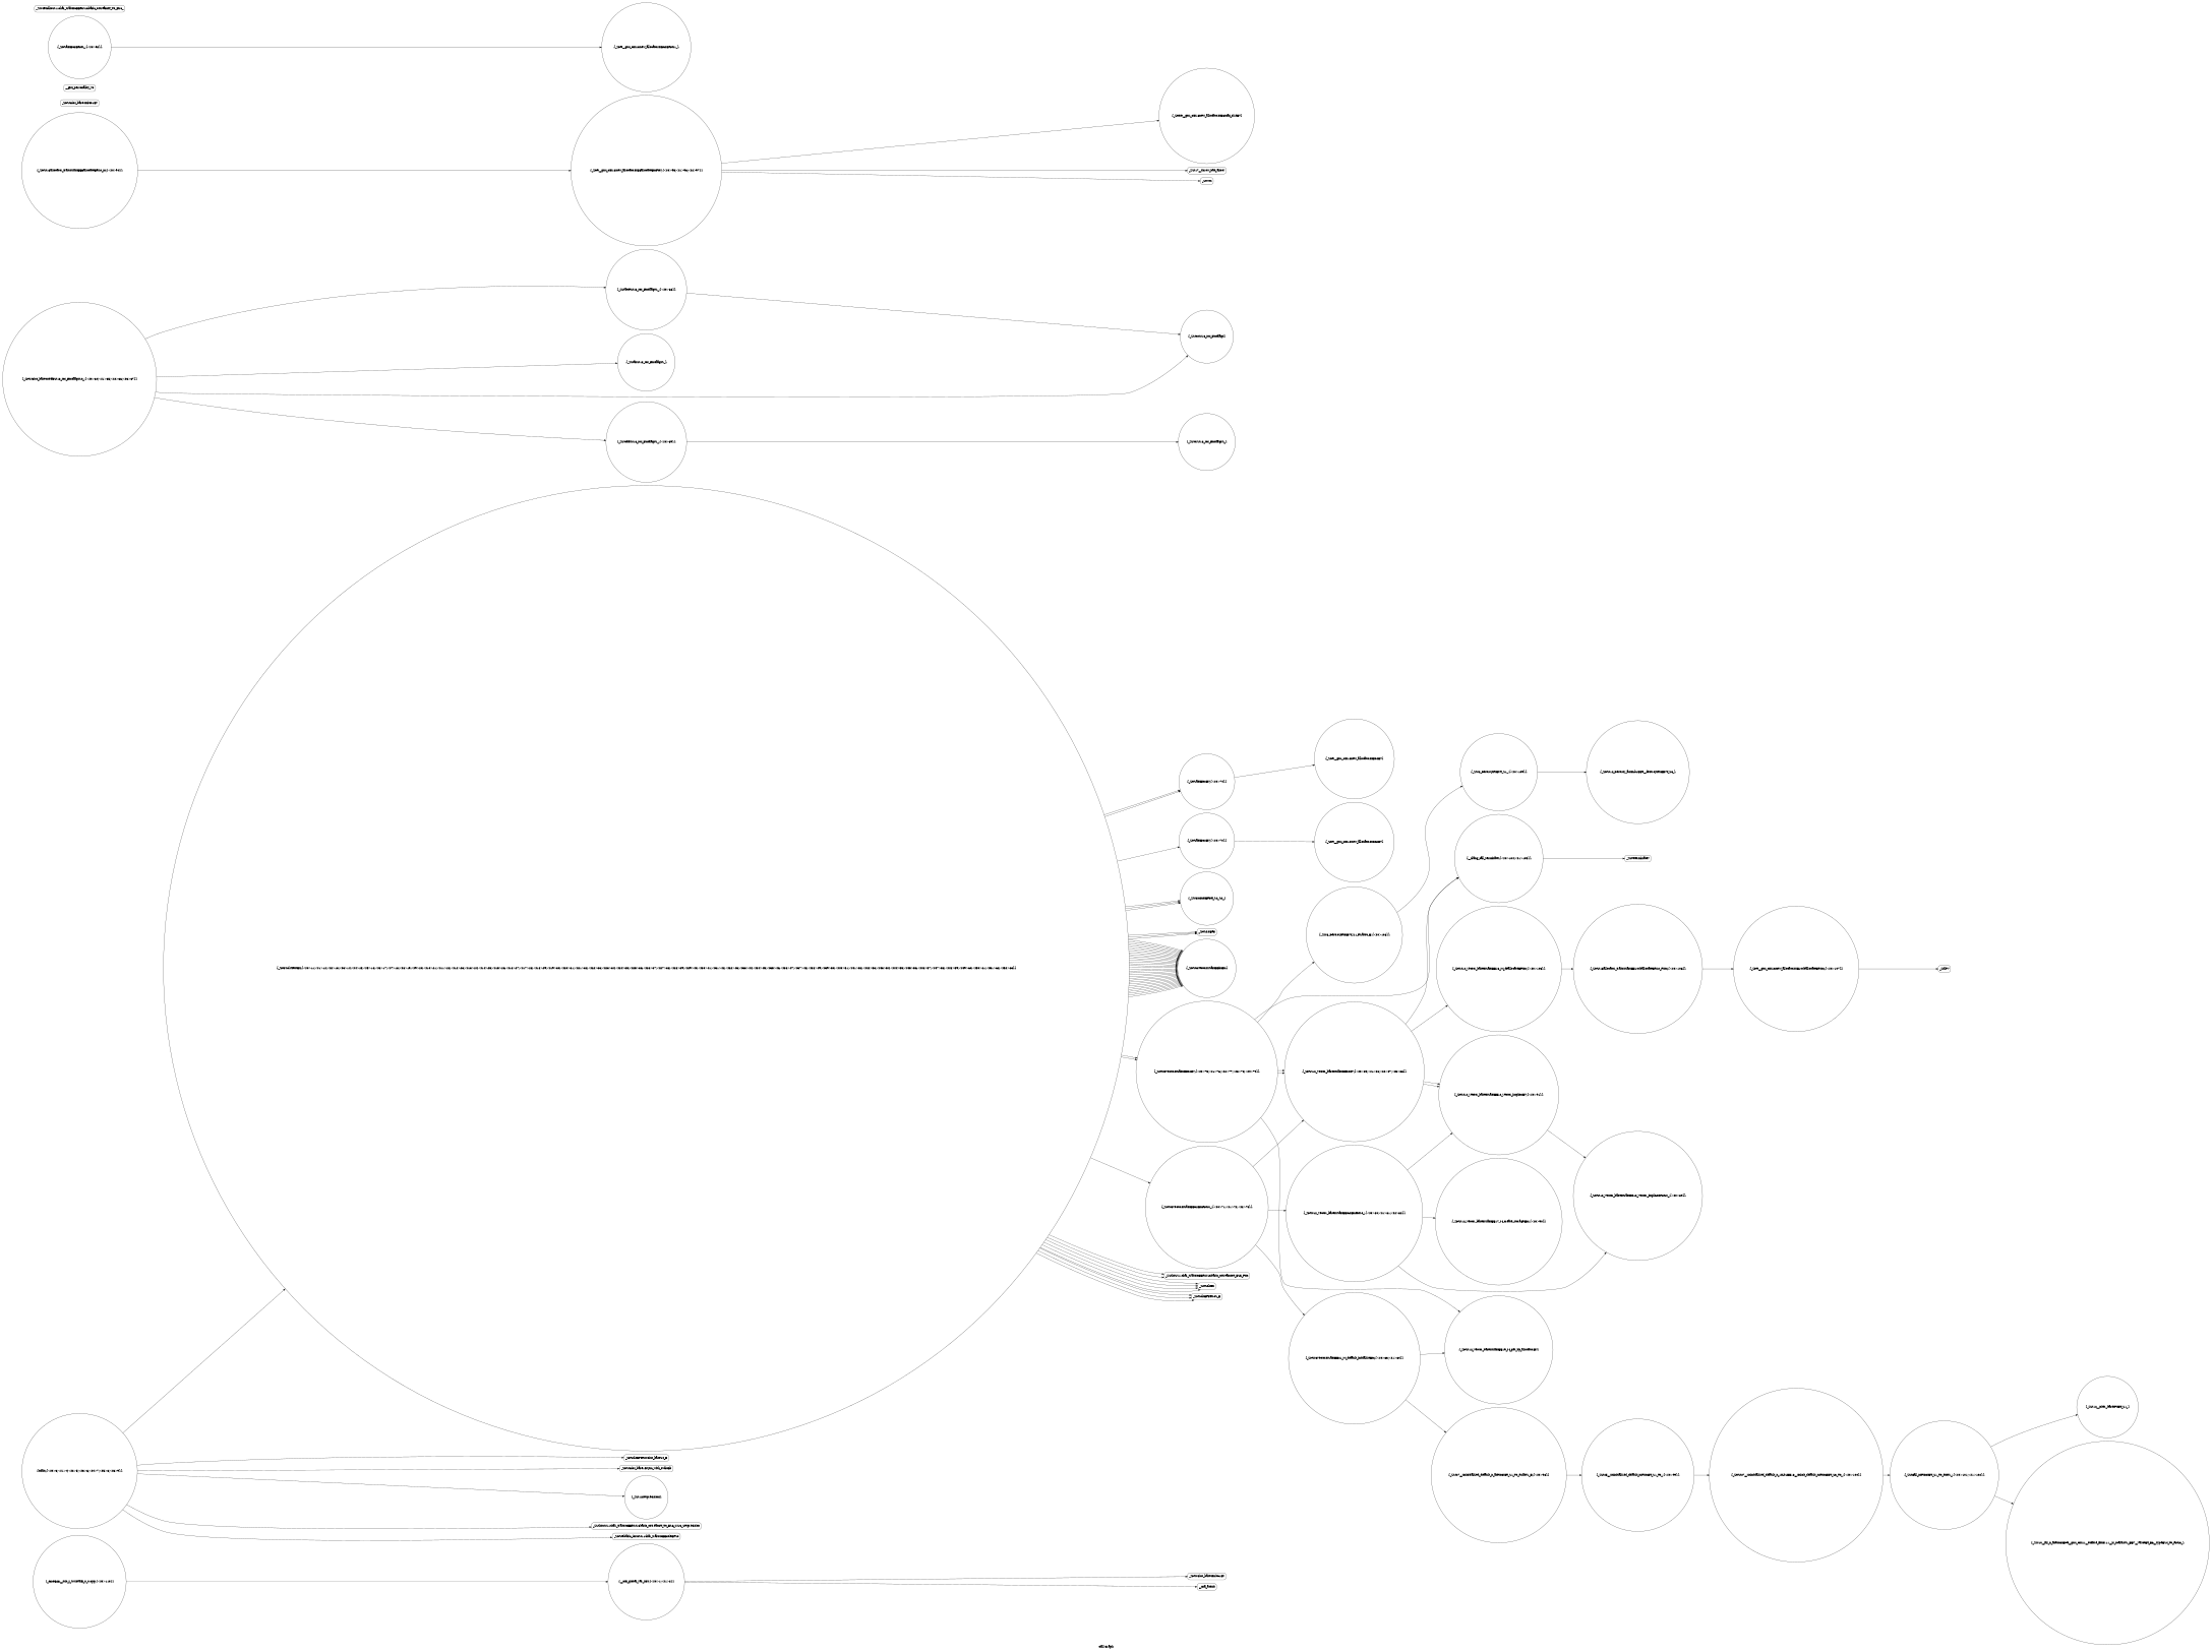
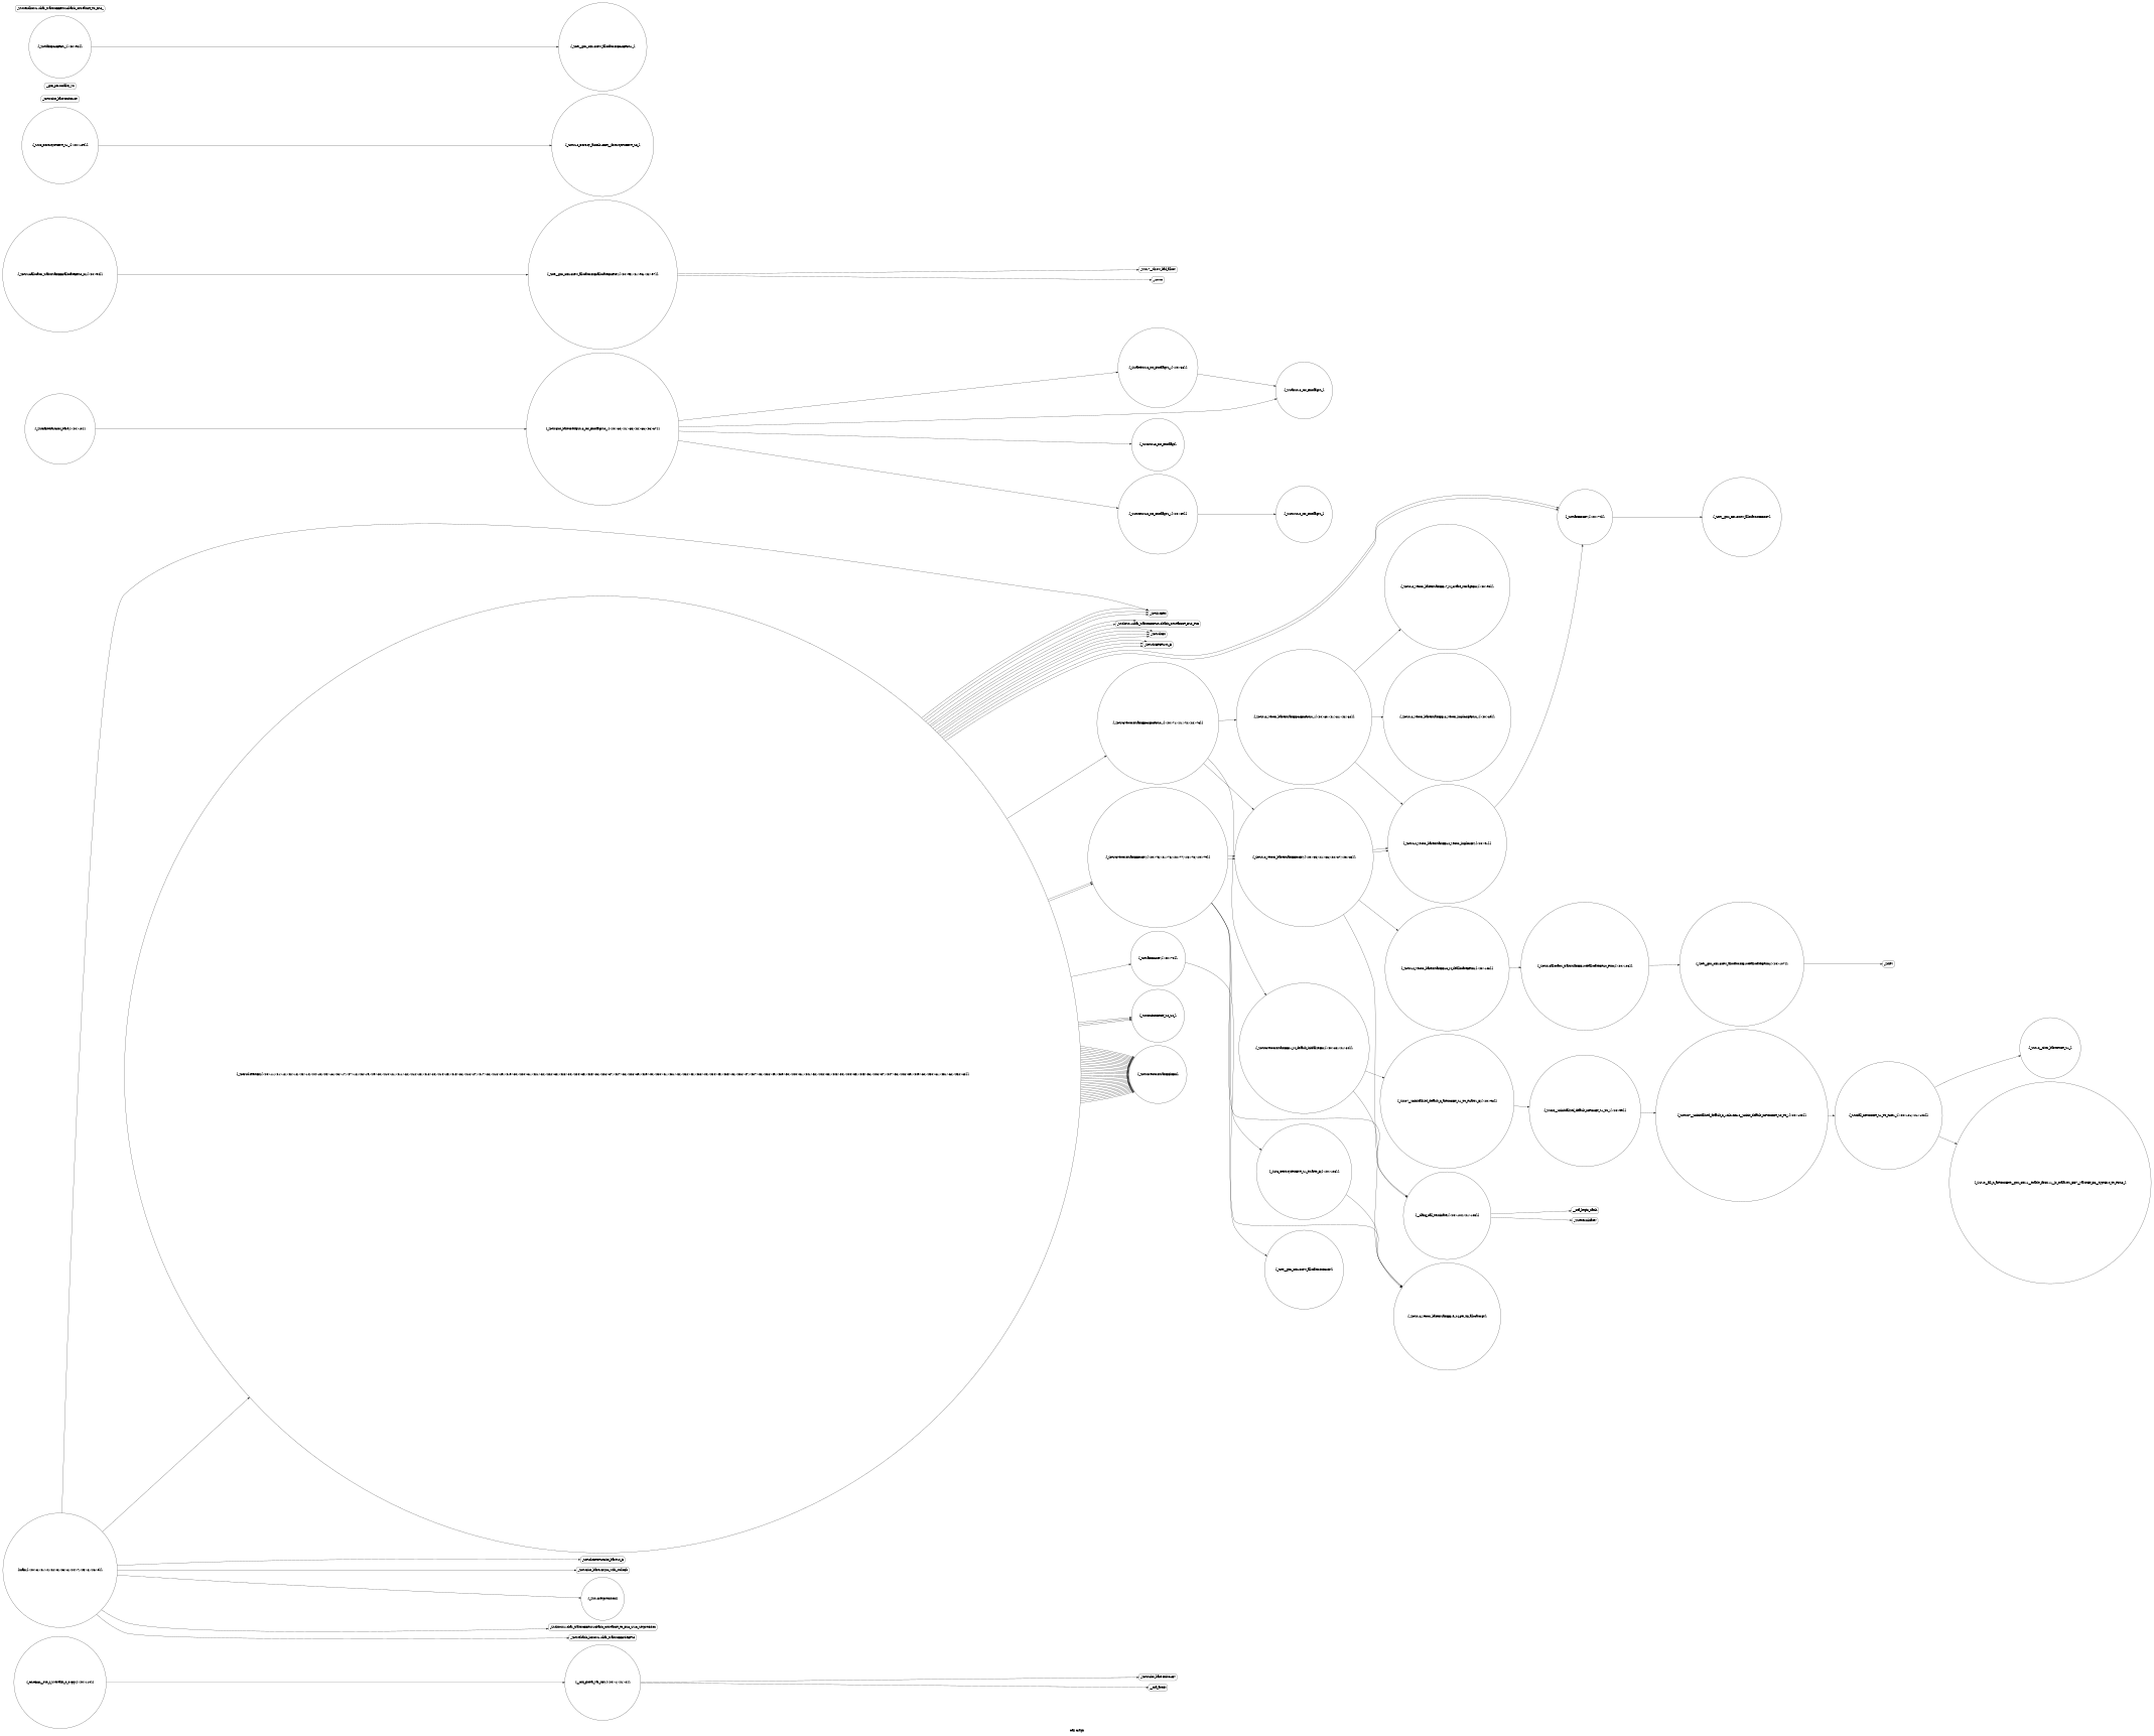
  digraph {
    label="Call Graph"
    rankdir=LR
    node [shape=circle]
    edge [color=black tailport=s0]
    n1 [label="{__cxx_global_var_init|{<s0>1|<s1>2}}"]
    n2 [label="{_ZNSt8ios_base4InitC1Ev}" shape=Mrecord]
    n3 [label="{__cxa_atexit}" shape=Mrecord]
    n4 [label="{_ZN9__gnu_cxx13new_allocatorIxED2Ev}"]
    n5 [label="{_ZNSolsEPFRSt8ios_baseS0_E}" shape=Mrecord]
    n6 [label="{_ZSt12__niter_baseIPxET_S1_}"]
    n7 [label="{_ZStaNRSt13_Ios_FmtflagsS_|{<s0>68}}"]
    n8 [label="{_ZStanSt13_Ios_FmtflagsS_}"]
    n9 [label="{_ZdlPv}" shape=Mrecord]
    n10 [label="{_ZNSaIxEC2Ev|{<s0>70}}"]
    n11 [label="{_ZN9__gnu_cxx13new_allocatorIxEC2Ev}"]
    n12 [label="{_ZSt3minIxERKT_S2_S2_}"]
    n13 [label="{_ZNSt12_Vector_baseIxSaIxEE17_M_create_storageEm|{<s0>90}}"]
    n14 [label="{_ZNSt16allocator_traitsISaIxEE8allocateERS0_m|{<s0>94}}"]
    n15 [label="{_ZN9__gnu_cxx13new_allocatorIxE8allocateEmPKv|{<s0>95|<s1>96|<s2>97}}"]
-   n16 [label="{_ZNK9__gnu_cxx13new_allocatorIxE8max_sizeEv}"]
    n17 [label="{main|{<s0>3|<s1>4|<s2>5|<s3>6|<s4>7|<s5>8|<s6>9}}"]
    n18 [label="{_ZNSt8ios_base15sync_with_stdioEb}" shape=Mrecord]
    n19 [label="{_ZSt12setprecisioni}"]
    n20 [label="{_ZStlsIcSt11char_traitsIcEERSt13basic_ostreamIT_T0_ES6_St13_Setprecision}" shape=Mrecord]
    n21 [label="{_ZNSt9basic_iosIcSt11char_traitsIcEE3tieEPSo}" shape=Mrecord]
    n22 [label="{_ZNSirsERx}" shape=Mrecord]
    n23 [label="{_ZN3Sol4TestEx|{<s0>11|<s1>12|<s2>13|<s3>14|<s4>15|<s5>16|<s6>17|<s7>18|<s8>19|<s9>20|<s10>21|<s11>22|<s12>23|<s13>24|<s14>25|<s15>26|<s16>27|<s17>28|<s18>29|<s19>30|<s20>31|<s21>32|<s22>33|<s23>34|<s24>35|<s25>36|<s26>37|<s27>38|<s28>39|<s29>40|<s30>41|<s31>42|<s32>43|<s33>44|<s34>45|<s35>46|<s36>47|<s37>48|<s38>49|<s39>50|<s40>51|<s41>52|<s42>53|<s43>54|<s44>55|<s45>56|<s46>57|<s47>58|<s48>59|<s49>60|<s50>61|<s51>62|<s52>63}}"]
    n24 [label="{_ZNSt6vectorIxSaIxEEixEm}"]
    n25 [label="{_ZNSt6vectorIxSaIxEEC2EmRKS0_|{<s0>71|<s1>72|<s2>73}}"]
    n26 [label="{_ZNSt6vectorIxSaIxEED2Ev|{<s0>75|<s1>76|<s2>77|<s3>78|<s4>79}}"]
    n27 [label="{_ZNSaIxED2Ev|{<s0>74}}"]
    n28 [label="{_ZStlsISt11char_traitsIcEERSt13basic_ostreamIcT_ES5_PKc}" shape=Mrecord]
    n29 [label="{_ZNSolsEx}" shape=Mrecord]
    n30 [label="{_ZNSolsEPFRSoS_E}" shape=Mrecord]
    n31 [label="{_ZNSt6vectorIxSaIxEE21_M_default_initializeEm|{<s0>83|<s1>84}}"]
    n32 [label="{_ZNSt12_Vector_baseIxSaIxEEC2EmRKS0_|{<s0>80|<s1>81|<s2>82}}"]
    n33 [label="{_ZNSt12_Vector_baseIxSaIxEED2Ev|{<s0>85|<s1>86|<s2>87|<s3>88}}"]
    n34 [label="{_ZNSt12_Vector_baseIxSaIxEE19_M_get_Tp_allocatorEv}"]
    n35 [label="{_ZSt8_DestroyIPxxEvT_S1_RSaIT0_E|{<s0>108}}"]
    n36 [label="{__clang_call_terminate|{<s0>104|<s1>105}}"]
    n37 [label="{_ZNSt27__uninitialized_default_n_1ILb1EE18__uninit_default_nIPxmEET_S3_T0_|{<s0>100}}"]
    n38 [label="{_ZSt6fill_nIPxmxET_S1_T0_RKT1_|{<s0>101|<s1>102}}"]
    n39 [label="{_ZSt10__fill_n_aIPxmxEN9__gnu_cxx11__enable_ifIXsr11__is_scalarIT1_EE7__valueET_E6__typeES4_T0_RKS3_}"]
    n40 [label="{_ZSt9terminatev}" shape=Mrecord]
    n41 [label="{_ZStorSt13_Ios_FmtflagsS_}"]
    n42 [label="{_GLOBAL__sub_I_Swistakk_0_0.cpp|{<s0>110}}"]
    n43 [label="{_ZSt27__uninitialized_default_n_aIPxmxET_S1_T0_RSaIT1_E|{<s0>98}}"]
    n44 [label="{_ZSt25__uninitialized_default_nIPxmET_S1_T0_|{<s0>99}}"]
    n45 [label="{_ZSt17__throw_bad_allocv}" shape=Mrecord]
    n46 [label="{_Znwm}" shape=Mrecord]
+   n47 [label="{_ZSt5fixedRSt8ios_base|{<s0>10}}"]
    n48 [label="{_ZNSt8ios_base4setfESt13_Ios_FmtflagsS0_|{<s0>64|<s1>65|<s2>66|<s3>67}}"]
    n49 [label="{_ZStcoSt13_Ios_Fmtflags}"]
    n50 [label="{_ZStoRRSt13_Ios_FmtflagsS_|{<s0>69}}"]
    n51 [label="{_ZNSt12_Vector_baseIxSaIxEE13_M_deallocateEPxm|{<s0>103}}"]
    n52 [label="{_ZNSt16allocator_traitsISaIxEE10deallocateERS0_Pxm|{<s0>106}}"]
    n53 [label="{_ZN9__gnu_cxx13new_allocatorIxE10deallocateEPxm|{<s0>107}}"]
    n54 [label="{_ZSt8_DestroyIPxEvT_S1_|{<s0>109}}"]
    n55 [label="{_ZNSt12_Destroy_auxILb1EE9__destroyIPxEEvT_S3_}"]
    n56 [label="{_ZNSt12_Vector_baseIxSaIxEE12_Vector_implD2Ev|{<s0>91}}"]
    n57 [label="{_ZNSt12_Vector_baseIxSaIxEE12_Vector_implC2ERKS0_|{<s0>89}}"]
+   n58 [label="{__cxa_begin_catch}" shape=Mrecord]
    n59 [label="{_ZNSt8ios_base4InitD1Ev}" shape=Mrecord]
    n60 [label="{__gxx_personality_v0}" shape=Mrecord]
    n61 [label="{_ZNSaIxEC2ERKS_|{<s0>92}}"]
    n62 [label="{_ZN9__gnu_cxx13new_allocatorIxEC2ERKS1_}"]
    n63 [label="{_ZSt4endlIcSt11char_traitsIcEERSt13basic_ostreamIT_T0_ES6_}" shape=Mrecord]
    n1 -> n2
    n1 -> n3 [tailport=s1]
-   n7 -> n49
+   n7 -> n8
    n10 -> n11
    n14 -> n15
-   n15 -> n16
    n15 -> n45 [tailport=s1]
    n15 -> n46 [tailport=s2]
    n17 -> n5 [tailport=s1]
    n17 -> n18
    n17 -> n19 [tailport=s2]
    n17 -> n20 [tailport=s3]
    n17 -> n21 [tailport=s4]
+   n17 -> n22 [tailport=s5]
    n17 -> n23 [tailport=s6]
    n23 -> n10 [tailport=s5]
    n23 -> n12 [tailport=s19]
    n23 -> n12 [tailport=s24]
    n23 -> n12 [tailport=s29]
    n23 -> n22 [tailport=s3]
    n23 -> n22 [tailport=s4]
    n23 -> n22 [tailport=s8]
    n23 -> n24 [tailport=s9]
    n23 -> n24 [tailport=s12]
    n23 -> n24 [tailport=s13]
    n23 -> n24 [tailport=s16]
    n23 -> n24 [tailport=s17]
    n23 -> n24 [tailport=s18]
    n23 -> n24 [tailport=s20]
    n23 -> n24 [tailport=s21]
    n23 -> n24 [tailport=s22]
    n23 -> n24 [tailport=s23]
    n23 -> n24 [tailport=s27]
    n23 -> n24 [tailport=s28]
    n23 -> n24 [tailport=s30]
    n23 -> n24 [tailport=s31]
    n23 -> n24 [tailport=s32]
    n23 -> n24 [tailport=s33]
    n23 -> n24 [tailport=s34]
    n23 -> n24 [tailport=s35]
    n23 -> n24 [tailport=s36]
    n23 -> n24 [tailport=s37]
    n23 -> n24 [tailport=s38]
    n23 -> n24 [tailport=s39]
    n23 -> n24 [tailport=s40]
    n23 -> n24 [tailport=s41]
    n23 -> n24 [tailport=s42]
    n23 -> n24 [tailport=s43]
    n23 -> n24 [tailport=s44]
    n23 -> n24 [tailport=s45]
    n23 -> n24 [tailport=s46]
    n23 -> n24 [tailport=s47]
    n23 -> n24 [tailport=s48]
    n23 -> n24 [tailport=s49]
    n23 -> n25 [tailport=s6]
    n23 -> n26 [tailport=s11]
    n23 -> n26 [tailport=s52]
    n23 -> n27 [tailport=s7]
    n23 -> n27 [tailport=s10]
    n23 -> n28
    n23 -> n28 [tailport=s2]
    n23 -> n29 [tailport=s1]
    n23 -> n29 [tailport=s14]
    n23 -> n29 [tailport=s25]
    n23 -> n29 [tailport=s50]
    n23 -> n30 [tailport=s15]
    n23 -> n30 [tailport=s26]
    n23 -> n30 [tailport=s51]
    n25 -> n31 [tailport=s1]
    n25 -> n32
    n25 -> n33 [tailport=s2]
    n26 -> n33 [tailport=s2]
    n26 -> n33 [tailport=s3]
    n26 -> n34
    n26 -> n35 [tailport=s1]
    n26 -> n36 [tailport=s4]
    n27 -> n4
    n31 -> n34
    n31 -> n43 [tailport=s1]
    n32 -> n13 [tailport=s1]
    n32 -> n56 [tailport=s2]
    n32 -> n57
    n33 -> n36 [tailport=s3]
    n33 -> n51
    n33 -> n56 [tailport=s1]
    n33 -> n56 [tailport=s2]
-   n35 -> n54
+   n35 -> n34
    n36 -> n40 [tailport=s1]
+   n36 -> n58
    n37 -> n38
    n38 -> n6
    n38 -> n39 [tailport=s1]
    n42 -> n1
    n43 -> n44
    n44 -> n37
+   n47 -> n48
    n48 -> n7 [tailport=s1]
    n48 -> n8 [tailport=s2]
    n48 -> n49
    n48 -> n50 [tailport=s3]
    n50 -> n41
    n51 -> n52
    n52 -> n53
    n53 -> n9
    n54 -> n55
-   n56 -> n57
+   n56 -> n27
    n61 -> n62
  }
